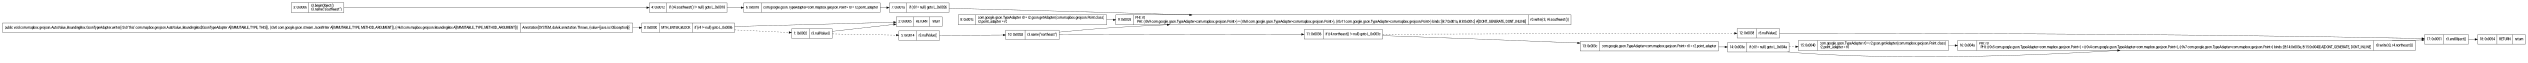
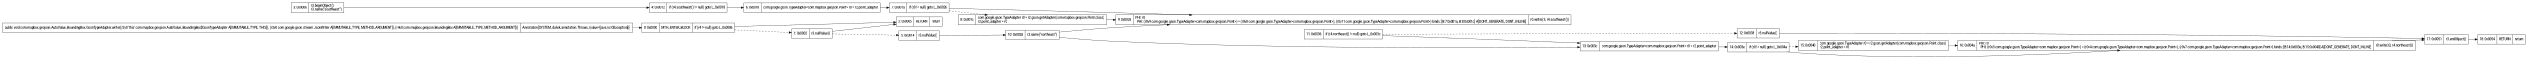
  digraph {
    fontname="Roboto Condensed"
    rankdir=LR
    node [fontname="Roboto Condensed" shape=record]
    edge [fontname="Roboto Condensed"]
    n1 [label="{0\:\ 0x0000|MTH_ENTER_BLOCK\l|if (r4 != null) goto L_0x0006\l}"]
    n2 [label="{1\:\ 0x0002|r3.nullValue()\l}"]
    n3 [label="{2\:\ 0x0005|RETURN\l|return\l}"]
    n4 [label="{5\:\ 0x0014|r3.nullValue()\l}"]
    n5 [label="{3\:\ 0x0006|r3.beginObject()\lr3.name(\"southwest\")\l}"]
    n6 [label="{4\:\ 0x0012|if (r4.southwest() != null) goto L_0x0018\l}"]
    n7 [label="{6\:\ 0x0018|com.google.gson.TypeAdapter\<com.mapbox.geojson.Point\> r0 = r2.point_adapter\l}"]
    n8 [label="{10\:\ 0x002d|r3.name(\"northeast\")\l}"]
    n9 [label="{7\:\ 0x001a|if (r0 != null) goto L_0x0026\l}"]
    n10 [label="{9\:\ 0x0026|PHI: r0 \l  PHI: (r0v9 com.google.gson.TypeAdapter\<com.mapbox.geojson.Point\>) = (r0v8 com.google.gson.TypeAdapter\<com.mapbox.geojson.Point\>), (r0v11 com.google.gson.TypeAdapter\<com.mapbox.geojson.Point\>) binds: [B:7:0x001a, B:8:0x001c] A[DONT_GENERATE, DONT_INLINE]\l|r0.write(r3, r4.southwest())\l}"]
    n11 [label="{11\:\ 0x0036|if (r4.northeast() != null) goto L_0x003c\l}"]
    n12 [label="{8\:\ 0x001c|com.google.gson.TypeAdapter r0 = r2.gson.getAdapter(com.mapbox.geojson.Point.class)\lr2.point_adapter = r0\l}"]
    n13 [label="{12\:\ 0x0038|r3.nullValue()\l}"]
    n14 [label="{13\:\ 0x003c|com.google.gson.TypeAdapter\<com.mapbox.geojson.Point\> r0 = r2.point_adapter\l}"]
    n15 [label="{17\:\ 0x0051|r3.endObject()\l}"]
    n16 [label="{14\:\ 0x003e|if (r0 != null) goto L_0x004a\l}"]
    n17 [label="{18\:\ 0x0054|RETURN\l|return\l}"]
    n18 [label="{15\:\ 0x0040|com.google.gson.TypeAdapter r0 = r2.gson.getAdapter(com.mapbox.geojson.Point.class)\lr2.point_adapter = r0\l}"]
    n19 [label="{16\:\ 0x004a|PHI: r0 \l  PHI: (r0v5 com.google.gson.TypeAdapter\<com.mapbox.geojson.Point\>) = (r0v4 com.google.gson.TypeAdapter\<com.mapbox.geojson.Point\>), (r0v7 com.google.gson.TypeAdapter\<com.mapbox.geojson.Point\>) binds: [B:14:0x003e, B:15:0x0040] A[DONT_GENERATE, DONT_INLINE]\l|r0.write(r3, r4.northeast())\l}"]
    n20 [label="{public void com.mapbox.geojson.AutoValue_BoundingBox.GsonTypeAdapter.write((r2v0 'this' com.mapbox.geojson.AutoValue_BoundingBox$GsonTypeAdapter A[IMMUTABLE_TYPE, THIS]), (r3v0 com.google.gson.stream.JsonWriter A[IMMUTABLE_TYPE, METHOD_ARGUMENT]), (r4v0 com.mapbox.geojson.BoundingBox A[IMMUTABLE_TYPE, METHOD_ARGUMENT]))  | Annotation[SYSTEM, dalvik.annotation.Throws, \{value=[java.io.IOException]\}]\l}"]
    n1 -> n2 [style=dashed]
    n1 -> n3
    n2 -> n3
    n2 -> n4 [style=dashed]
    n4 -> n8
    n5 -> n6
    n6 -> n7
    n7 -> n9
    n8 -> n10
-   n8 -> n11
+   n8 -> n14
    n9 -> n10
+   n9 -> n12 [style=dashed]
    n11 -> n13 [style=dashed]
    n11 -> n14
    n12 -> n10
    n13 -> n15
    n14 -> n16
    n15 -> n17
    n16 -> n18 [style=dashed]
    n16 -> n19
    n18 -> n19
    n19 -> n15
    n20 -> n1
  }
